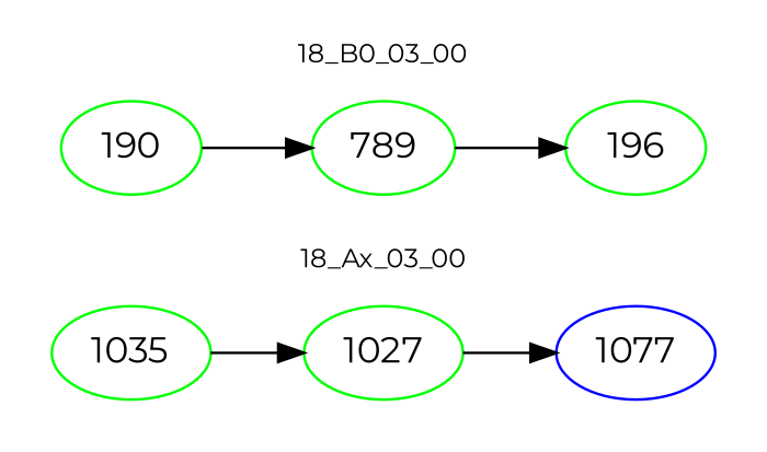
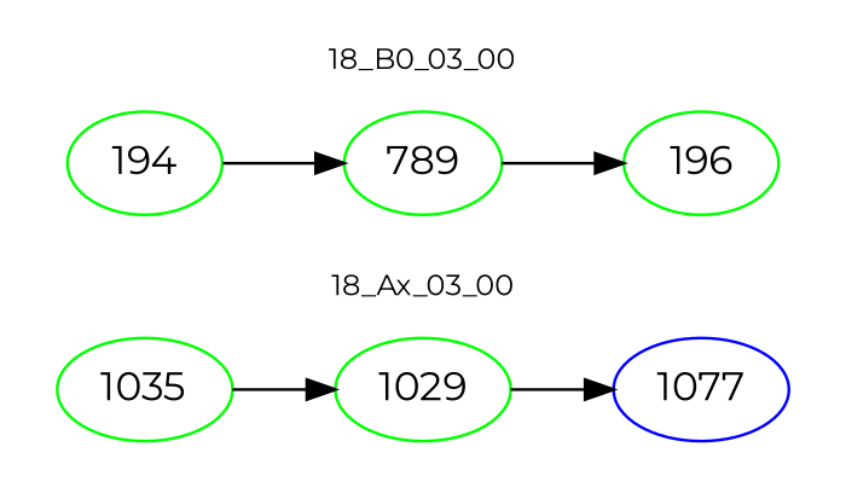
  digraph {
    fontname=Montserrat
    rankdir=LR
    node [color=green fontname=Montserrat]
    edge [color=black fontname=Montserrat]
    n1 [label=1035]
-   n2 [label=1027]
+   n2 [label=1029]
    n3 [color=blue label=1077]
-   n4 [label=190]
+   n4 [label=194]
    n5 [label=789]
    n6 [label=196]
    subgraph cluster_1 {
      color=white
      fontsize=10
      label="18_Ax_03_00"
      n1
      n2
      n3
    }
    subgraph cluster_2 {
      color=white
      fontsize=10
      label="18_B0_03_00"
      n4
      n5
      n6
    }
    n1 -> n2
    n2 -> n3
    n4 -> n5
    n5 -> n6
  }
